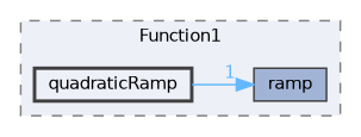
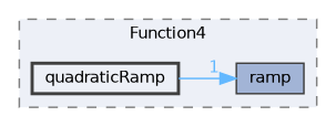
  digraph {
    compound=true
    rankdir=LR
    node [color=grey25 fontname=Helvetica fontsize=10 shape=box]
    n1 [fillcolor="#a2b4d6" height=0.2 label=ramp style=filled width=0.4]
    n2 [fillcolor="#edf0f7" height=0.2 label=quadraticRamp style="filled,bold" width=0.4]
    subgraph cluster_1 {
      bgcolor="#edf0f7"
      fontname=Helvetica
      fontsize=10
-     label=Function1
+     label=Function4
      pencolor=grey50
      style="filled,dashed"
      n1
      n2
    }
    n2 -> n1 [color=steelblue1 fontcolor=steelblue1 fontname=Helvetica fontsize=10 headlabel=1 labeldistance=1.5 labelfontname=Helvetica labelfontsize=10]
  }
